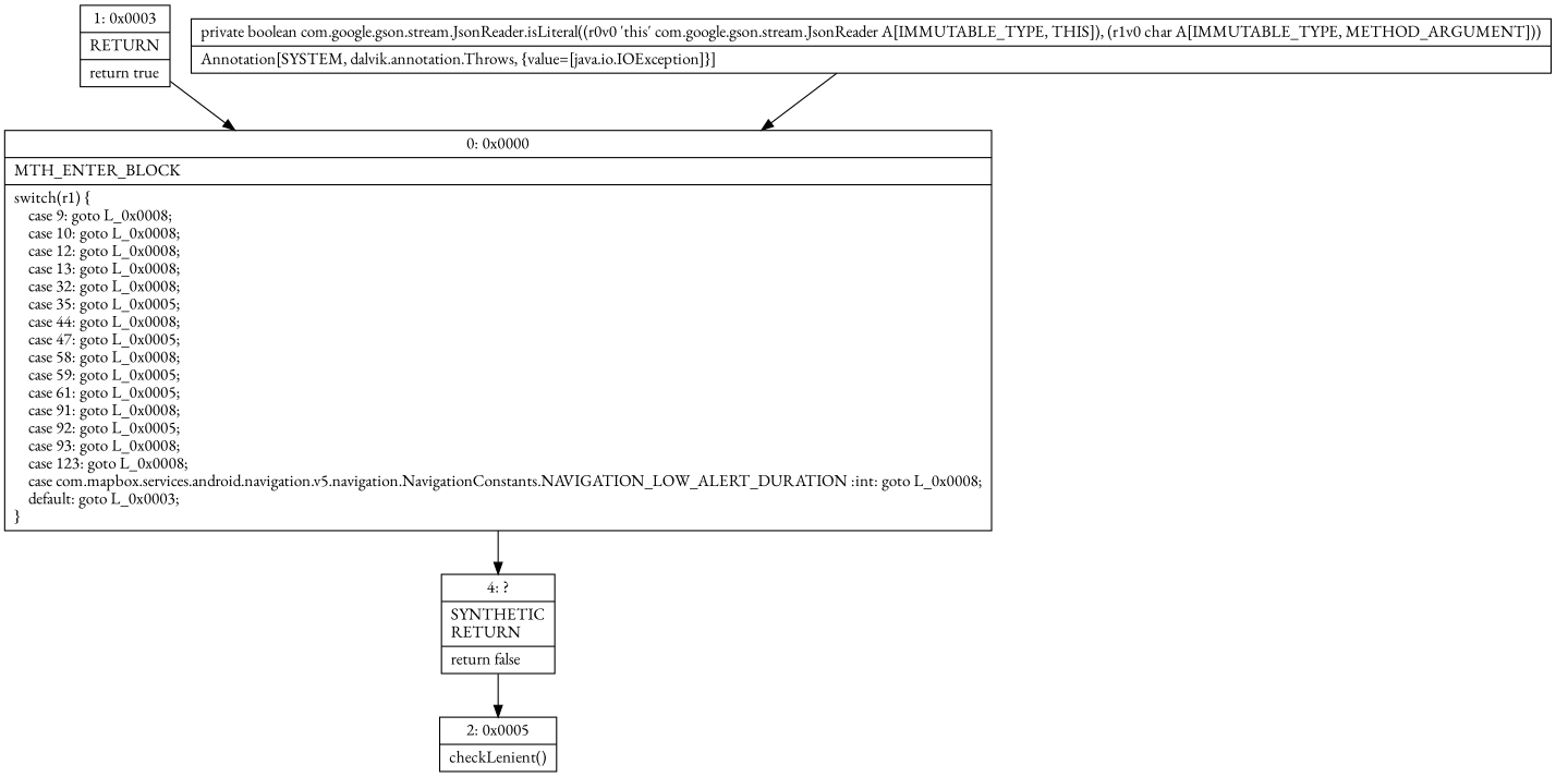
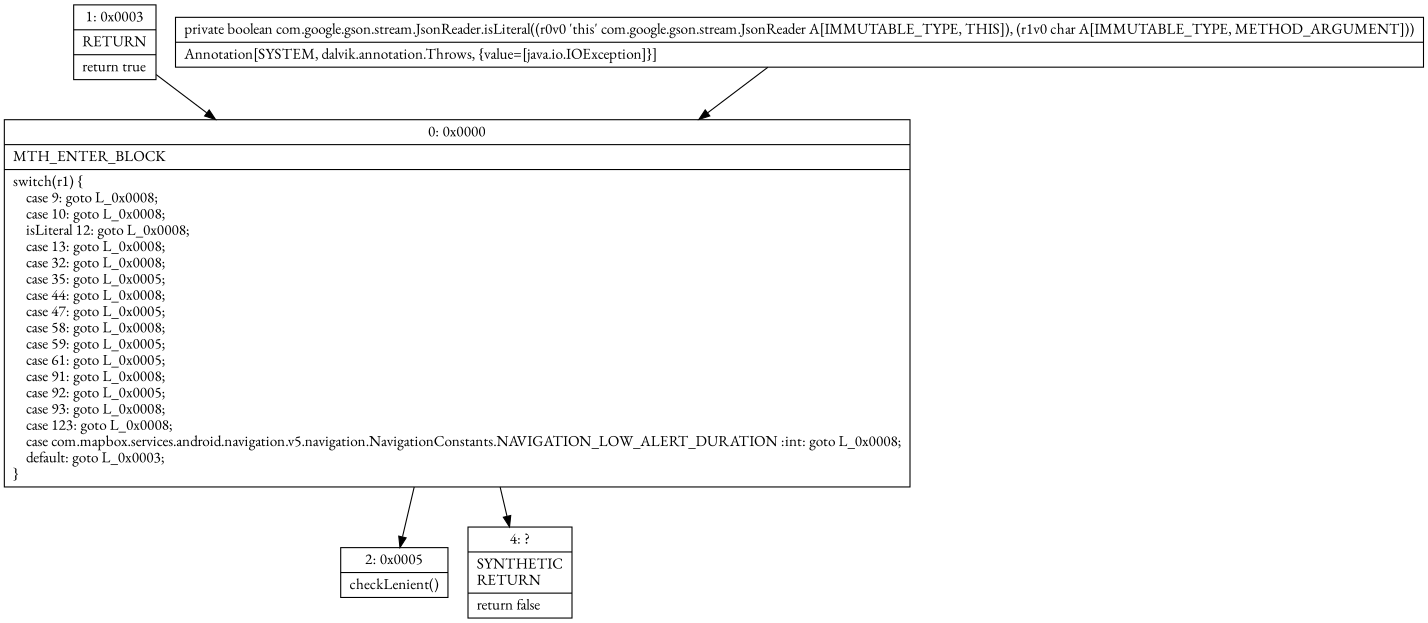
  digraph {
    fontname="EB Garamond"
    node [fontname="EB Garamond" shape=record]
    edge [fontname="EB Garamond"]
-   n1 [label="{0\:\ 0x0000|MTH_ENTER_BLOCK\l|switch(r1) \{\l    case 9: goto L_0x0008;\l    case 10: goto L_0x0008;\l    case 12: goto L_0x0008;\l    case 13: goto L_0x0008;\l    case 32: goto L_0x0008;\l    case 35: goto L_0x0005;\l    case 44: goto L_0x0008;\l    case 47: goto L_0x0005;\l    case 58: goto L_0x0008;\l    case 59: goto L_0x0005;\l    case 61: goto L_0x0005;\l    case 91: goto L_0x0008;\l    case 92: goto L_0x0005;\l    case 93: goto L_0x0008;\l    case 123: goto L_0x0008;\l    case com.mapbox.services.android.navigation.v5.navigation.NavigationConstants.NAVIGATION_LOW_ALERT_DURATION :int: goto L_0x0008;\l    default: goto L_0x0003;\l\}\l}"]
+   n1 [label="{0\:\ 0x0000|MTH_ENTER_BLOCK\l|switch(r1) \{\l    case 9: goto L_0x0008;\l    case 10: goto L_0x0008;\l    isLiteral 12: goto L_0x0008;\l    case 13: goto L_0x0008;\l    case 32: goto L_0x0008;\l    case 35: goto L_0x0005;\l    case 44: goto L_0x0008;\l    case 47: goto L_0x0005;\l    case 58: goto L_0x0008;\l    case 59: goto L_0x0005;\l    case 61: goto L_0x0005;\l    case 91: goto L_0x0008;\l    case 92: goto L_0x0005;\l    case 93: goto L_0x0008;\l    case 123: goto L_0x0008;\l    case com.mapbox.services.android.navigation.v5.navigation.NavigationConstants.NAVIGATION_LOW_ALERT_DURATION :int: goto L_0x0008;\l    default: goto L_0x0003;\l\}\l}"]
    n2 [label="{2\:\ 0x0005|checkLenient()\l}"]
    n3 [label="{4\:\ ?|SYNTHETIC\lRETURN\l|return false\l}"]
    n4 [label="{1\:\ 0x0003|RETURN\l|return true\l}"]
    n5 [label="{private boolean com.google.gson.stream.JsonReader.isLiteral((r0v0 'this' com.google.gson.stream.JsonReader A[IMMUTABLE_TYPE, THIS]), (r1v0 char A[IMMUTABLE_TYPE, METHOD_ARGUMENT]))  | Annotation[SYSTEM, dalvik.annotation.Throws, \{value=[java.io.IOException]\}]\l}"]
-   n3 -> n2
+   n1 -> n2
    n1 -> n3
    n4 -> n1
    n5 -> n1
  }
